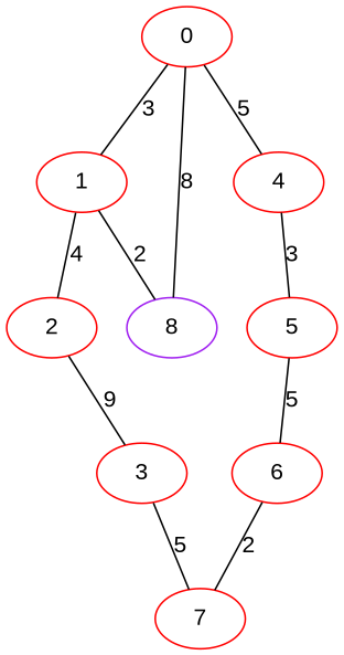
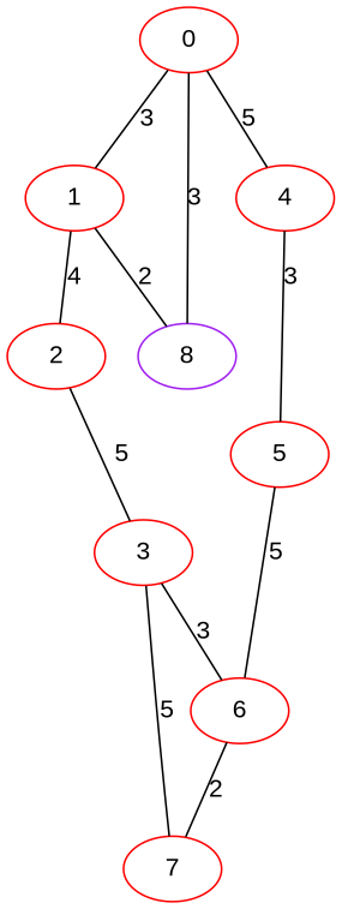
  graph {
    fontname="Liberation Sans"
    node [color=red fontname="Liberation Sans" weight=1]
    edge [fontname="Liberation Sans"]
    0
    1
    4
    8 [color=purple weight=4]
    2
    5
    3
    6
    7
    0 -- 1 [label=3]
    0 -- 4 [label=5]
-   0 -- 8 [label=8]
+   0 -- 8 [label=3]
    1 -- 8 [label=2]
    1 -- 2 [label=4]
    4 -- 5 [label=3]
-   2 -- 3 [label=9]
+   2 -- 3 [label=5]
    5 -- 6 [label=5]
+   3 -- 6 [label=3]
    3 -- 7 [label=5]
    6 -- 7 [label=2]
  }
